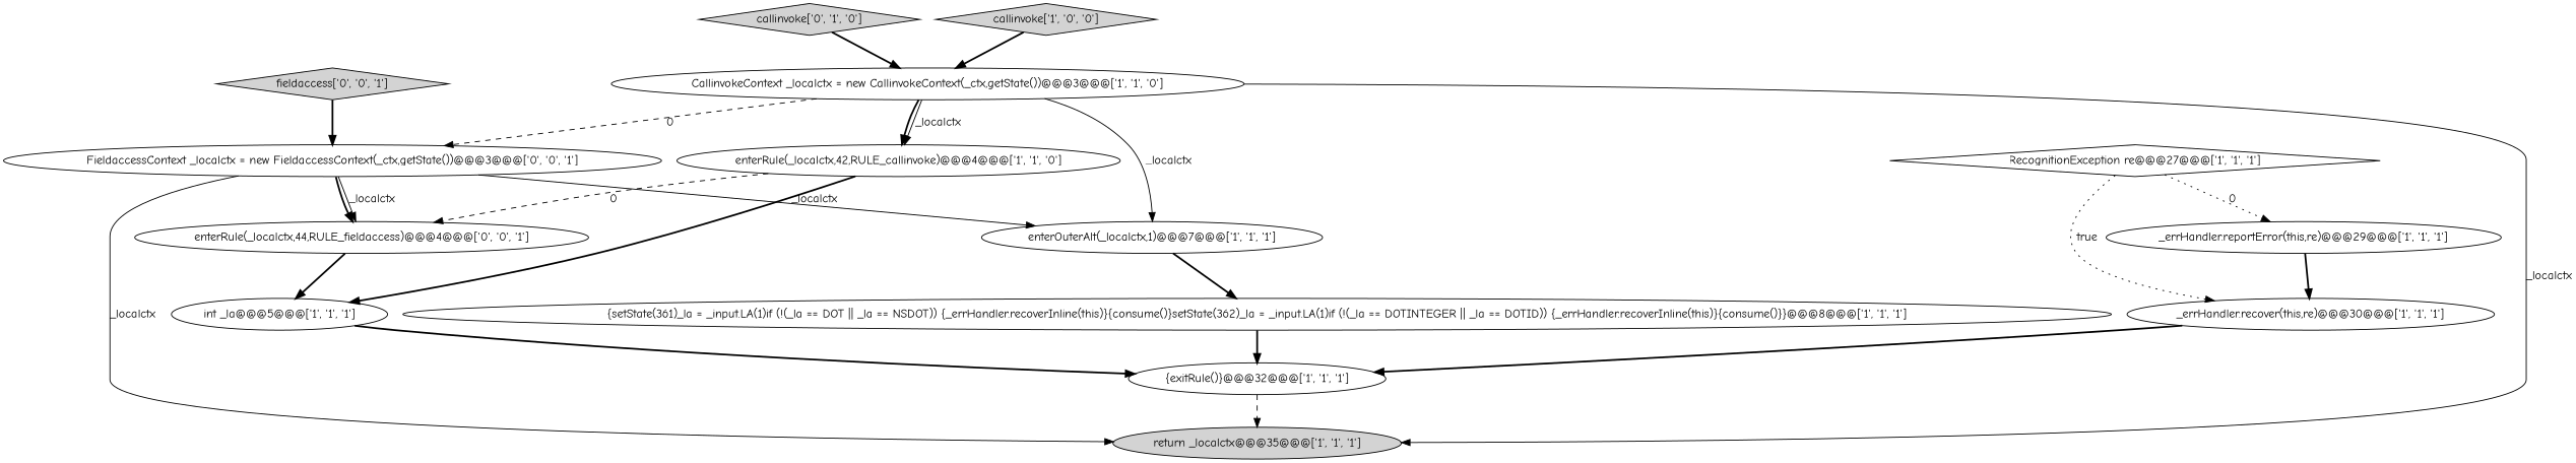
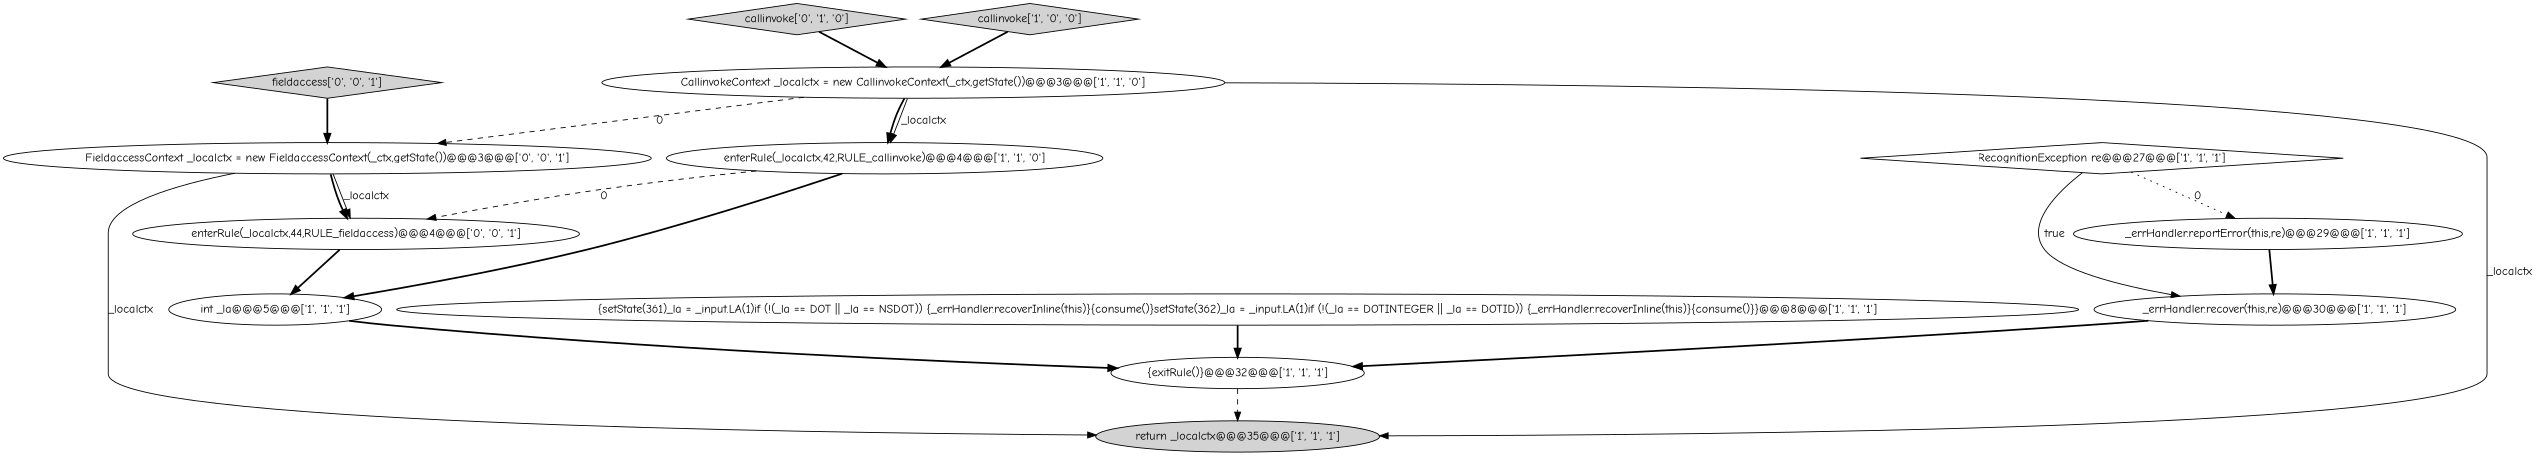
  digraph {
    fontname="Comic Neue"
    node [fillcolor=white fontname="Comic Neue" shape=ellipse style=filled]
    edge [fontname="Comic Neue" style=bold]
-   n1 [label="enterOuterAlt(_localctx,1)@@@7@@@['1', '1', '1']"]
    n2 [label="{setState(361)_la = _input.LA(1)if (!(_la == DOT || _la == NSDOT)) {_errHandler.recoverInline(this)}{consume()}setState(362)_la = _input.LA(1)if (!(_la == DOTINTEGER || _la == DOTID)) {_errHandler.recoverInline(this)}{consume()}}@@@8@@@['1', '1', '1']"]
    n3 [label="{exitRule()}@@@32@@@['1', '1', '1']"]
    n4 [label="int _la@@@5@@@['1', '1', '1']"]
    n5 [label="enterRule(_localctx,44,RULE_fieldaccess)@@@4@@@['0', '0', '1']"]
    n6 [label="enterRule(_localctx,42,RULE_callinvoke)@@@4@@@['1', '1', '0']"]
    n7 [label="CallinvokeContext _localctx = new CallinvokeContext(_ctx,getState())@@@3@@@['1', '1', '0']"]
    n8 [fillcolor=lightgray label="return _localctx@@@35@@@['1', '1', '1']"]
    n9 [label="FieldaccessContext _localctx = new FieldaccessContext(_ctx,getState())@@@3@@@['0', '0', '1']"]
    n10 [fillcolor=lightgray label="callinvoke['0', '1', '0']" shape=diamond]
    n11 [label="_errHandler.reportError(this,re)@@@29@@@['1', '1', '1']"]
    n12 [label="_errHandler.recover(this,re)@@@30@@@['1', '1', '1']"]
    n13 [fillcolor=lightgray label="callinvoke['1', '0', '0']" shape=diamond]
    n14 [fillcolor=lightgray label="fieldaccess['0', '0', '1']" shape=diamond]
    n15 [label="RecognitionException re@@@27@@@['1', '1', '1']" shape=diamond]
-   n1 -> n2
    n2 -> n3
    n3 -> n8 [style=dashed]
    n4 -> n3
    n5 -> n4
    n6 -> n4
    n6 -> n5 [label=0 style=dashed]
-   n7 -> n1 [label=_localctx style=solid]
    n7 -> n6 [label=_localctx style=solid]
    n7 -> n6
    n7 -> n8 [label=_localctx style=solid]
    n7 -> n9 [label=0 style=dashed]
-   n9 -> n1 [label=_localctx style=solid]
    n9 -> n5 [label=_localctx style=solid]
    n9 -> n5
    n9 -> n8 [label=_localctx style=solid]
    n10 -> n7
    n11 -> n12
    n12 -> n3
    n13 -> n7
    n14 -> n9
    n15 -> n11 [label=0 style=dotted]
-   n15 -> n12 [label=true style=dotted]
+   n15 -> n12 [label=true style=solid]
  }
